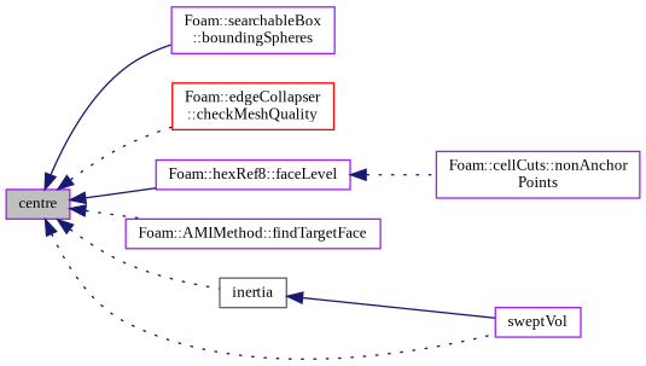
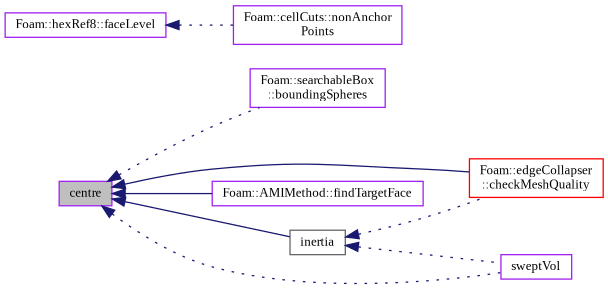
  digraph {
    fontname="Liberation Serif"
    rankdir=LR
    node [color=purple fontname="Liberation Serif" fontsize=10 shape=record]
    edge [color=midnightblue dir=back fontname="Liberation Serif" fontsize=10 labelfontname=Helvetica labelfontsize=10 style=solid]
    n1 [fillcolor=grey75 fontcolor=black height=0.2 label=centre style=filled width=0.4]
    n2 [height=0.2 label="Foam::searchableBox\l::boundingSpheres" width=0.4]
    n3 [color=red height=0.2 label="Foam::edgeCollapser\l::checkMeshQuality" width=0.4]
    n4 [height=0.2 label="Foam::hexRef8::faceLevel" width=0.4]
    n5 [height=0.2 label="Foam::AMIMethod::findTargetFace" width=0.4]
    n6 [color=gray40 height=0.2 label=inertia width=0.4]
    n7 [height=0.2 label=sweptVol width=0.4]
    n8 [height=0.2 label="Foam::cellCuts::nonAnchor\lPoints" width=0.4]
-   n1 -> n2
-   n1 -> n3 [style=dotted]
-   n1 -> n4
-   n1 -> n5 [style=dotted]
-   n1 -> n6 [style=dotted]
+   n1 -> n2 [style=dotted]
+   n1 -> n3
+   n1 -> n5
+   n1 -> n6
    n1 -> n7 [style=dotted]
    n4 -> n8 [style=dotted]
-   n6 -> n7
+   n6 -> n3 [style=dotted]
+   n6 -> n7 [style=dotted]
  }
